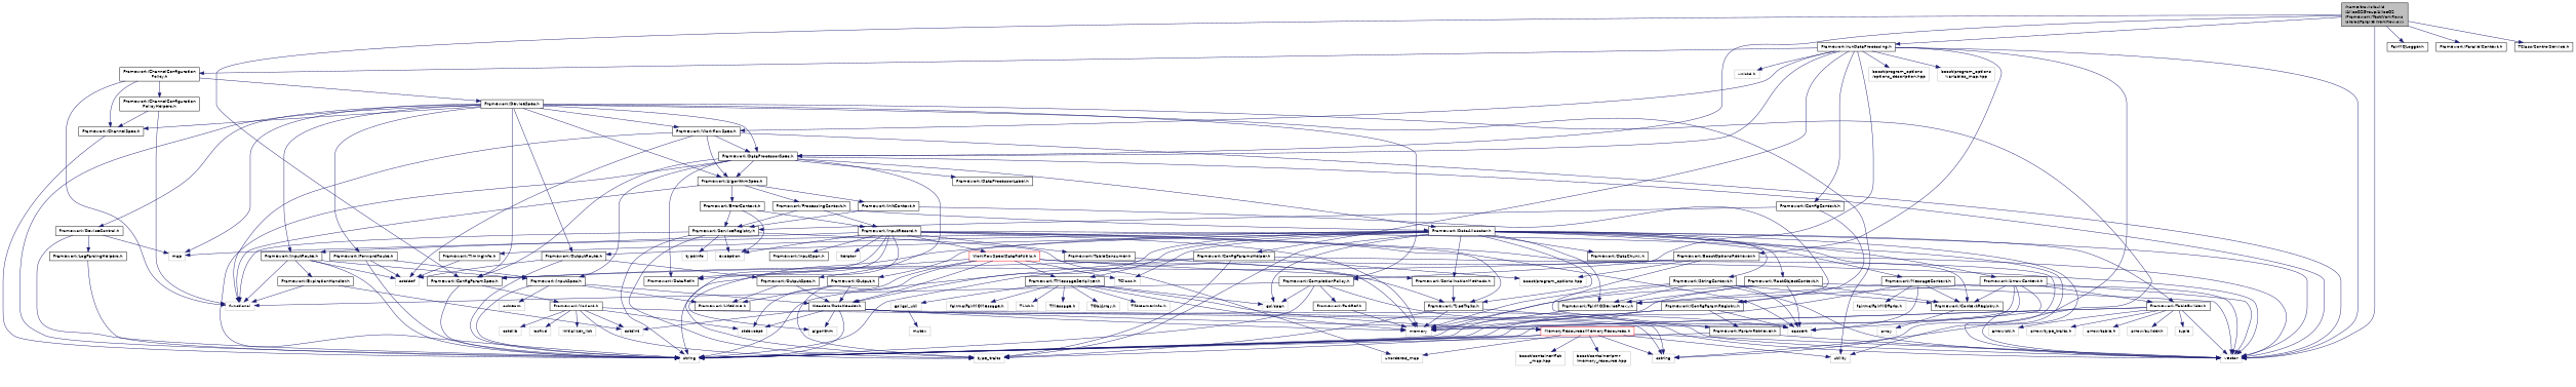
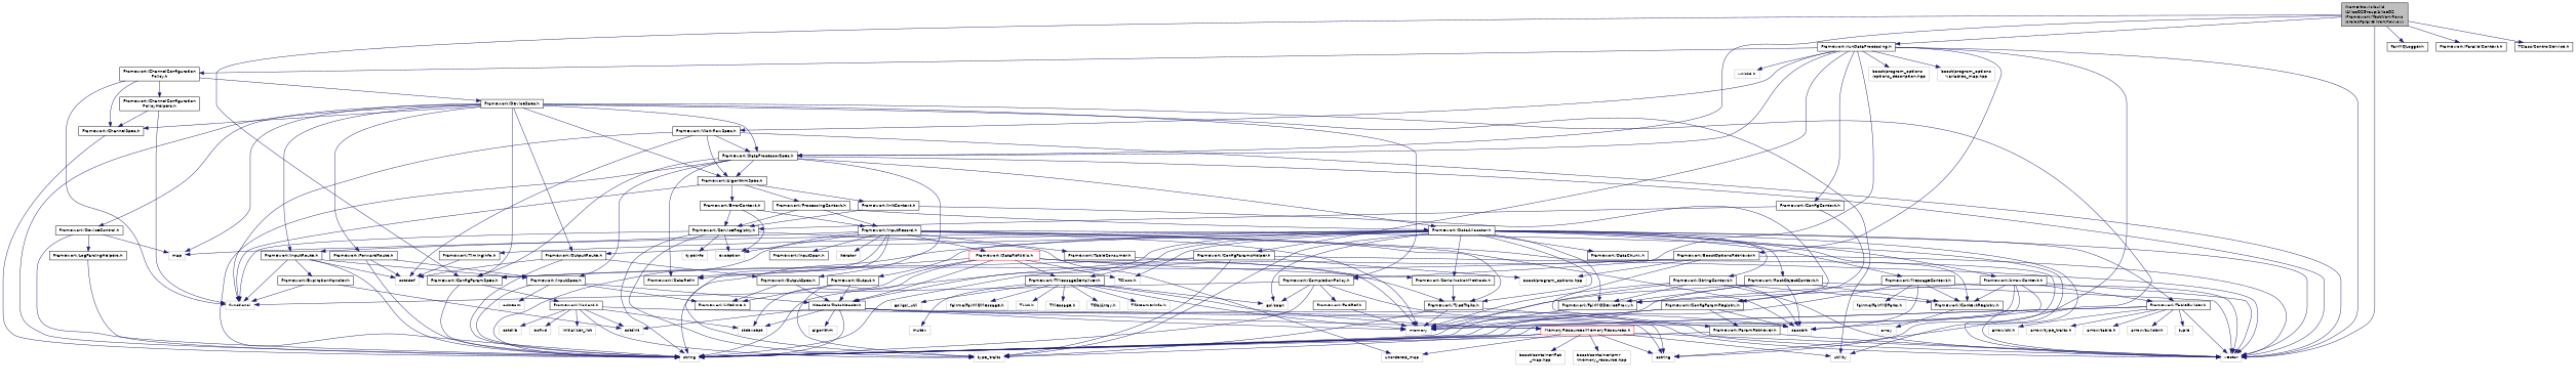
  digraph {
    node [color=black fontname=Helvetica fontsize=10 shape=record]
    edge [color=midnightblue fontname=Helvetica fontsize=10 labelfontname=Helvetica labelfontsize=10 style=solid]
    n1 [fillcolor=grey75 fontcolor=black height=0.2 label="/home/travis/build\l/AliceO2Group/AliceO2\l/Framework/TestWorkflows\l/src/o2ParallelWorkflow.cxx" style=filled width=0.4]
    n2 [height=0.2 label="Framework/ConfigParamSpec.h" width=0.4]
    n3 [color=grey75 height=0.2 label=vector width=0.4]
    n4 [height=0.2 label="Framework/runDataProcessing.h" width=0.4]
    n5 [height=0.2 label="Framework/DataProcessorSpec.h" width=0.4]
    n6 [height=0.2 label="FairMQLogger.h" width=0.4]
    n7 [height=0.2 label="Framework/ParallelContext.h" width=0.4]
    n8 [height=0.2 label="TClass/ControlService.h" width=0.4]
    n9 [color=grey75 height=0.2 label=string width=0.4]
    n10 [height=0.2 label="Framework/Variant.h" width=0.4]
    n11 [color=grey75 height=0.2 label=cstring width=0.4]
    n12 [color=grey75 height=0.2 label="unistd.h" width=0.4]
    n13 [height=0.2 label="Framework/ChannelConfiguration\lPolicy.h" width=0.4]
    n14 [height=0.2 label="Framework/WorkflowSpec.h" width=0.4]
    n15 [height=0.2 label="Framework/CompletionPolicy.h" width=0.4]
    n16 [height=0.2 label="Framework/ConfigParamsHelper.h" width=0.4]
    n17 [height=0.2 label="Framework/ConfigContext.h" width=0.4]
    n18 [height=0.2 label="Framework/BoostOptionsRetriever.h" width=0.4]
    n19 [color=grey75 height=0.2 label="boost/program_options\l/options_description.hpp" width=0.4]
    n20 [color=grey75 height=0.2 label="boost/program_options\l/variables_map.hpp" width=0.4]
    n21 [height=0.2 label="Framework/AlgorithmSpec.h" width=0.4]
    n22 [height=0.2 label="Framework/DataRef.h" width=0.4]
    n23 [height=0.2 label="Framework/InputSpec.h" width=0.4]
    n24 [height=0.2 label="Framework/DataAllocator.h" width=0.4]
    n25 [height=0.2 label="Framework/OutputSpec.h" width=0.4]
-   n26 [height=0.2 label="Framework/DataProcessorLabel.h" width=0.4]
    n27 [color=grey75 height=0.2 label=type_traits width=0.4]
    n28 [color=grey75 height=0.2 label=cstdint width=0.4]
    n29 [color=grey75 height=0.2 label=cstdlib width=0.4]
    n30 [color=grey75 height=0.2 label=stdexcept width=0.4]
    n31 [color=grey75 height=0.2 label=iosfwd width=0.4]
    n32 [color=grey75 height=0.2 label=initializer_list width=0.4]
    n33 [color=grey75 height=0.2 label=functional width=0.4]
    n34 [height=0.2 label="Framework/ChannelConfiguration\lPolicyHelpers.h" width=0.4]
    n35 [height=0.2 label="Framework/ChannelSpec.h" width=0.4]
    n36 [height=0.2 label="Framework/DeviceSpec.h" width=0.4]
    n37 [color=grey75 height=0.2 label=cstddef width=0.4]
    n38 [color=grey75 height=0.2 label="gsl/span" width=0.4]
    n39 [height=0.2 label="Framework/PartRef.h" width=0.4]
    n40 [color=grey75 height=0.2 label="boost/program_options.hpp" width=0.4]
    n41 [height=0.2 label="Framework/ServiceRegistry.h" width=0.4]
    n42 [height=0.2 label="Framework/ConfigParamRegistry.h" width=0.4]
    n43 [height=0.2 label="Framework/ParamRetriever.h" width=0.4]
    n44 [color=grey75 height=0.2 label=utility width=0.4]
    n45 [height=0.2 label="Framework/InputRoute.h" width=0.4]
    n46 [height=0.2 label="Framework/OutputRoute.h" width=0.4]
    n47 [color=grey75 height=0.2 label=map width=0.4]
    n48 [height=0.2 label="Framework/DeviceControl.h" width=0.4]
    n49 [height=0.2 label="Framework/ForwardRoute.h" width=0.4]
    n50 [height=0.2 label="Framework/ProcessingContext.h" width=0.4]
    n51 [height=0.2 label="Framework/ErrorContext.h" width=0.4]
    n52 [height=0.2 label="Framework/InitContext.h" width=0.4]
    n53 [height=0.2 label="Framework/ExpirationHandler.h" width=0.4]
    n54 [height=0.2 label="Framework/LogParsingHelpers.h" width=0.4]
    n55 [height=0.2 label="Headers/DataHeader.h" width=0.4]
    n56 [color=grey75 height=0.2 label=ostream width=0.4]
    n57 [height=0.2 label="Framework/Lifetime.h" width=0.4]
    n58 [height=0.2 label="Framework/TypeTraits.h" width=0.4]
    n59 [height=0.2 label="Framework/TMessageSerializer.h" width=0.4]
    n60 [height=0.2 label="Framework/SerializationMethods.h" width=0.4]
    n61 [color=grey75 height=0.2 label="TClass.h" width=0.4]
    n62 [height=0.2 label="Framework/ContextRegistry.h" width=0.4]
    n63 [height=0.2 label="Framework/MessageContext.h" width=0.4]
    n64 [height=0.2 label="Framework/FairMQDeviceProxy.h" width=0.4]
    n65 [height=0.2 label="Framework/RootObjectContext.h" width=0.4]
    n66 [height=0.2 label="Framework/StringContext.h" width=0.4]
    n67 [height=0.2 label="Framework/ArrowContext.h" width=0.4]
    n68 [height=0.2 label="Framework/TableBuilder.h" width=0.4]
    n69 [height=0.2 label="Framework/Output.h" width=0.4]
    n70 [height=0.2 label="Framework/DataChunk.h" width=0.4]
    n71 [height=0.2 label="Framework/TimingInfo.h" width=0.4]
    n72 [height=0.2 label="Framework/InputRecord.h" width=0.4]
    n73 [color=grey75 height=0.2 label=exception width=0.4]
-   n74 [color=red height=0.2 label="WorkflowSpec/DataRefUtils.h" width=0.4]
+   n74 [color=red height=0.2 label="Framework/DataRefUtils.h" width=0.4]
    n75 [color=grey75 height=0.2 label=memory width=0.4]
    n76 [color=grey75 height=0.2 label=cassert width=0.4]
    n77 [height=0.2 label="Framework/InputSpan.h" width=0.4]
    n78 [height=0.2 label="Framework/TableConsumer.h" width=0.4]
    n79 [color=grey75 height=0.2 label=iterator width=0.4]
    n80 [color=grey75 height=0.2 label=unordered_map width=0.4]
    n81 [color=grey75 height=0.2 label=typeinfo width=0.4]
    n82 [color=grey75 height=0.2 label=algorithm width=0.4]
    n83 [color=red height=0.2 label="MemoryResources/MemoryResources.h" width=0.4]
    n84 [color=grey75 height=0.2 label="fairmq/FairMQMessage.h" width=0.4]
    n85 [color=grey75 height=0.2 label="TList.h" width=0.4]
    n86 [color=grey75 height=0.2 label="TMessage.h" width=0.4]
    n87 [color=grey75 height=0.2 label="TObjArray.h" width=0.4]
    n88 [color=grey75 height=0.2 label="TStreamerInfo.h" width=0.4]
    n89 [color=grey75 height=0.2 label="gsl/gsl_util" width=0.4]
    n90 [color=grey75 height=0.2 label=mutex width=0.4]
    n91 [color=grey75 height=0.2 label="boost/container/flat\l_map.hpp" width=0.4]
    n92 [color=grey75 height=0.2 label="boost/container/pmr\l/memory_resource.hpp" width=0.4]
    n93 [color=grey75 height=0.2 label=array width=0.4]
    n94 [color=grey75 height=0.2 label="fairmq/FairMQParts.h" width=0.4]
    n95 [color=grey75 height=0.2 label="arrow/stl.h" width=0.4]
    n96 [color=grey75 height=0.2 label="arrow/type_traits.h" width=0.4]
    n97 [color=grey75 height=0.2 label="arrow/table.h" width=0.4]
    n98 [color=grey75 height=0.2 label="arrow/builder.h" width=0.4]
    n99 [color=grey75 height=0.2 label=tuple width=0.4]
    n1 -> n2
    n1 -> n3
    n1 -> n4
    n1 -> n5
    n1 -> n6
    n1 -> n7
    n1 -> n8
    n2 -> n9
    n2 -> n10
    n4 -> n3
    n4 -> n5
    n4 -> n11
    n4 -> n12
    n4 -> n13
    n4 -> n14
    n4 -> n15
    n4 -> n16
    n4 -> n17
    n4 -> n18
    n4 -> n19
    n4 -> n20
    n5 -> n2
    n5 -> n3
    n5 -> n9
    n5 -> n21
    n5 -> n22
    n5 -> n23
    n5 -> n24
    n5 -> n25
-   n5 -> n26
    n10 -> n11
    n10 -> n27
    n10 -> n28
    n10 -> n29
    n10 -> n30
    n10 -> n31
    n10 -> n32
    n13 -> n33
    n13 -> n34
    n13 -> n35
    n13 -> n36
    n14 -> n3
    n14 -> n5
    n14 -> n21
    n14 -> n33
    n14 -> n37
    n15 -> n3
    n15 -> n9
    n15 -> n33
    n15 -> n38
    n15 -> n39
    n16 -> n2
    n16 -> n3
    n16 -> n9
    n16 -> n27
    n16 -> n40
    n17 -> n41
    n17 -> n42
    n18 -> n2
    n18 -> n3
    n18 -> n9
    n18 -> n40
    n18 -> n43
    n21 -> n33
    n21 -> n50
    n21 -> n51
    n21 -> n52
    n23 -> n9
    n23 -> n55
    n23 -> n56
    n23 -> n57
    n24 -> n3
    n24 -> n9
    n24 -> n27
    n24 -> n38
    n24 -> n44
    n24 -> n46
    n24 -> n47
    n24 -> n55
    n24 -> n58
    n24 -> n59
    n24 -> n60
    n24 -> n61
    n24 -> n62
    n24 -> n63
    n24 -> n64
    n24 -> n65
    n24 -> n66
    n24 -> n67
    n24 -> n68
    n24 -> n69
    n24 -> n70
    n24 -> n71
    n25 -> n55
    n25 -> n57
    n34 -> n33
    n34 -> n35
    n35 -> n9
    n36 -> n2
    n36 -> n3
    n36 -> n5
    n36 -> n9
-   n36 -> n14
    n36 -> n15
    n36 -> n21
    n36 -> n35
    n36 -> n44
    n36 -> n45
    n36 -> n46
    n36 -> n47
    n36 -> n48
    n36 -> n49
    n39 -> n75
    n41 -> n9
    n41 -> n27
    n41 -> n33
    n41 -> n73
    n41 -> n80
    n41 -> n81
    n42 -> n9
    n42 -> n43
    n42 -> n75
    n42 -> n76
    n43 -> n3
    n43 -> n9
    n45 -> n9
    n45 -> n23
    n45 -> n33
    n45 -> n37
    n45 -> n53
    n46 -> n9
    n46 -> n25
    n46 -> n37
    n48 -> n9
    n48 -> n47
    n48 -> n54
    n49 -> n9
    n49 -> n23
    n49 -> n37
    n50 -> n24
    n50 -> n41
    n50 -> n72
    n51 -> n41
    n51 -> n72
    n51 -> n73
    n52 -> n41
    n52 -> n42
    n53 -> n28
    n53 -> n33
    n54 -> n9
    n55 -> n9
    n55 -> n11
    n55 -> n28
    n55 -> n30
    n55 -> n75
    n55 -> n76
    n55 -> n82
    n55 -> n83
    n58 -> n3
    n58 -> n27
    n58 -> n75
    n59 -> n38
    n59 -> n75
    n59 -> n83
    n59 -> n84
    n59 -> n85
    n59 -> n86
    n59 -> n87
    n59 -> n88
    n59 -> n89
-   n89 -> n90
+   n59 -> n90
    n60 -> n58
    n62 -> n93
    n63 -> n3
    n63 -> n9
    n63 -> n62
    n63 -> n64
    n63 -> n76
    n63 -> n94
    n64 -> n75
    n65 -> n3
    n65 -> n9
    n65 -> n62
    n65 -> n64
    n65 -> n75
    n65 -> n76
    n66 -> n3
    n66 -> n9
    n66 -> n62
    n66 -> n64
    n66 -> n75
    n66 -> n76
    n67 -> n3
    n67 -> n9
    n67 -> n62
    n67 -> n64
    n67 -> n68
    n67 -> n75
    n67 -> n76
    n68 -> n3
    n68 -> n9
    n68 -> n75
    n68 -> n95
    n68 -> n96
    n68 -> n97
    n68 -> n98
    n68 -> n99
    n69 -> n55
    n69 -> n57
    n71 -> n37
    n72 -> n3
-   n72 -> n82
+   n72 -> n9
    n72 -> n11
    n72 -> n22
    n72 -> n27
    n72 -> n45
    n72 -> n58
    n72 -> n73
    n72 -> n74
    n72 -> n75
    n72 -> n76
    n72 -> n77
    n72 -> n78
    n72 -> n79
    n74 -> n22
    n74 -> n27
    n74 -> n30
    n74 -> n55
    n74 -> n58
    n74 -> n59
    n74 -> n60
    n74 -> n61
    n78 -> n75
    n83 -> n3
    n83 -> n9
    n83 -> n11
    n83 -> n27
    n83 -> n44
    n83 -> n80
    n83 -> n91
    n83 -> n92
  }
